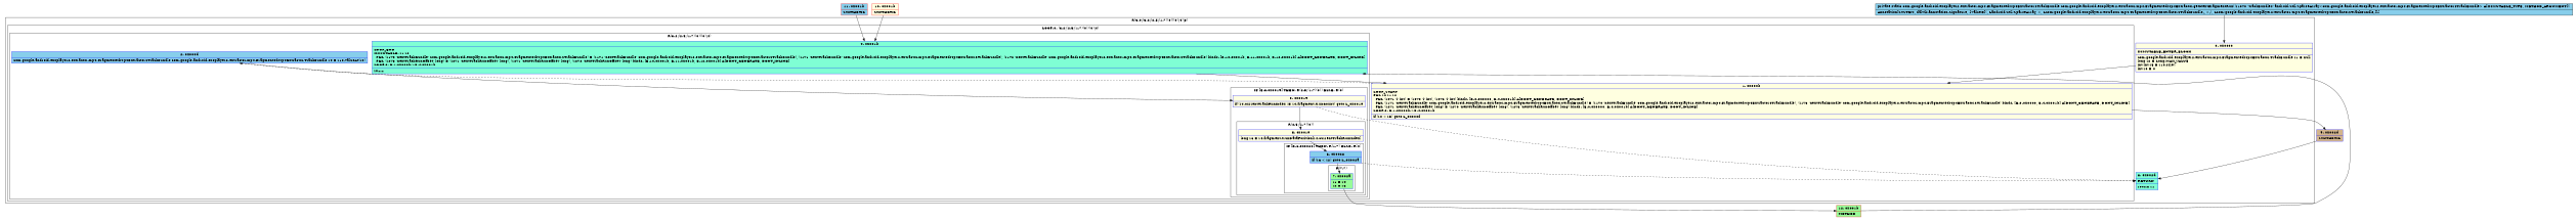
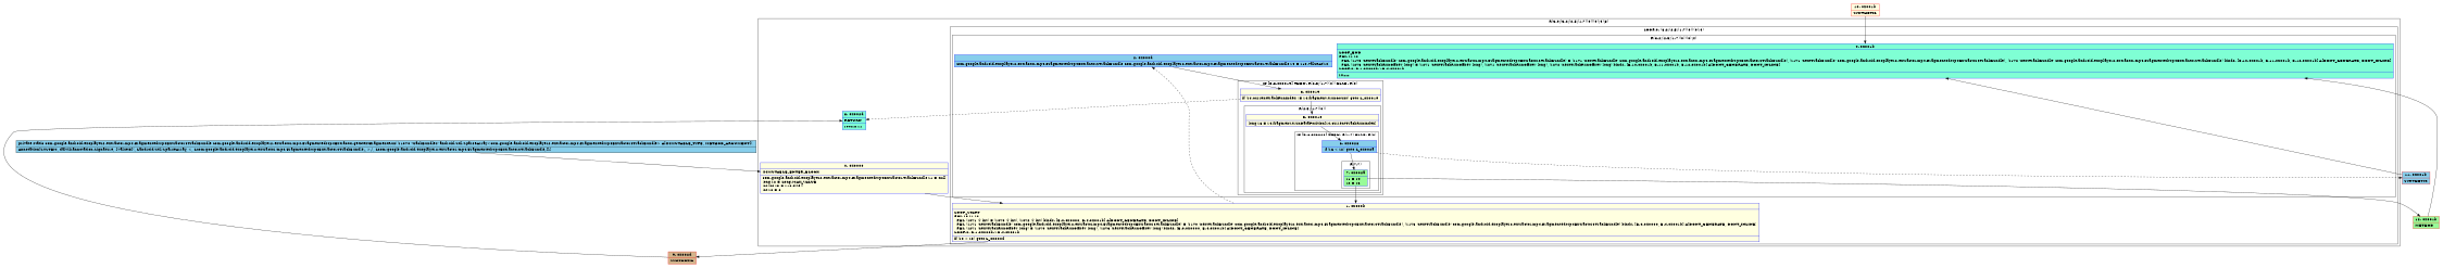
  digraph {
    node [color=blue fillcolor=lightyellow shape=record style=filled]
    n1 [fillcolor=palegreen label="{7\:\ 0x002a|r1 = r4\lr2 = r6\l}"]
    n2 [fillcolor=skyblue label="{6\:\ 0x0028|if (r6 \< r2) goto L_0x002a\l}"]
    n3 [label="{5\:\ 0x001e|long r6 = r4.fragment.trunDataPosition[r4.currentTrackRunIndex]\l}"]
    n4 [label="{3\:\ 0x0019|if (r4.currentTrackRunIndex != r4.fragment.trunCount) goto L_0x001e\l}"]
    n5 [fillcolor=skyblue label="{2\:\ 0x000d|com.google.android.exoplayer2.extractor.mp4.FragmentedMp4Extractor$TrackBundle com.google.android.exoplayer2.extractor.mp4.FragmentedMp4Extractor.TrackBundle r4 = r10.valueAt(r0)\l}"]
-   n6 [fillcolor=aquamarine label="{4\:\ 0x001b|LOOP_END\lIMMUTABLE: r1 r2 \l  PHI: (r1v3 'nextTrackBundle' com.google.android.exoplayer2.extractor.mp4.FragmentedMp4Extractor$TrackBundle) = (r1v1 'nextTrackBundle' com.google.android.exoplayer2.extractor.mp4.FragmentedMp4Extractor$TrackBundle), (r1v1 'nextTrackBundle' com.google.android.exoplayer2.extractor.mp4.FragmentedMp4Extractor$TrackBundle), (r1v2 'nextTrackBundle' com.google.android.exoplayer2.extractor.mp4.FragmentedMp4Extractor$TrackBundle) binds: [B:10:0x001b, B:11:0x001b, B:12:0x001b] A[DONT_GENERATE, DONT_INLINE]\l  PHI: (r2v3 'nextTrackRunOffset' long) = (r2v1 'nextTrackRunOffset' long), (r2v1 'nextTrackRunOffset' long), (r2v2 'nextTrackRunOffset' long) binds: [B:10:0x001b, B:11:0x001b, B:12:0x001b] A[DONT_GENERATE, DONT_INLINE]\lLOOP:0: B:1:0x000b\-\>B:4:0x001b\l|r0++\l}"]
+   n6 [fillcolor=aquamarine label="{4\:\ 0x001b|LOOP_END\lPHI: r1 r2 \l  PHI: (r1v3 'nextTrackBundle' com.google.android.exoplayer2.extractor.mp4.FragmentedMp4Extractor$TrackBundle) = (r1v1 'nextTrackBundle' com.google.android.exoplayer2.extractor.mp4.FragmentedMp4Extractor$TrackBundle), (r1v1 'nextTrackBundle' com.google.android.exoplayer2.extractor.mp4.FragmentedMp4Extractor$TrackBundle), (r1v2 'nextTrackBundle' com.google.android.exoplayer2.extractor.mp4.FragmentedMp4Extractor$TrackBundle) binds: [B:10:0x001b, B:11:0x001b, B:12:0x001b] A[DONT_GENERATE, DONT_INLINE]\l  PHI: (r2v3 'nextTrackRunOffset' long) = (r2v1 'nextTrackRunOffset' long), (r2v1 'nextTrackRunOffset' long), (r2v2 'nextTrackRunOffset' long) binds: [B:10:0x001b, B:11:0x001b, B:12:0x001b] A[DONT_GENERATE, DONT_INLINE]\lLOOP:0: B:1:0x000b\-\>B:4:0x001b\l|r0++\l}"]
    n7 [label="{1\:\ 0x000b|LOOP_START\lPHI: r0 r1 r2 \l  PHI: (r0v1 'i' int) = (r0v0 'i' int), (r0v2 'i' int) binds: [B:0:0x0000, B:4:0x001b] A[DONT_GENERATE, DONT_INLINE]\l  PHI: (r1v1 'nextTrackBundle' com.google.android.exoplayer2.extractor.mp4.FragmentedMp4Extractor$TrackBundle) = (r1v0 'nextTrackBundle' com.google.android.exoplayer2.extractor.mp4.FragmentedMp4Extractor$TrackBundle), (r1v3 'nextTrackBundle' com.google.android.exoplayer2.extractor.mp4.FragmentedMp4Extractor$TrackBundle) binds: [B:0:0x0000, B:4:0x001b] A[DONT_GENERATE, DONT_INLINE]\l  PHI: (r2v1 'nextTrackRunOffset' long) = (r2v0 'nextTrackRunOffset' long), (r2v3 'nextTrackRunOffset' long) binds: [B:0:0x0000, B:4:0x001b] A[DONT_GENERATE, DONT_INLINE]\lLOOP:0: B:1:0x000b\-\>B:4:0x001b\l|if (r0 \< r5) goto L_0x000d\l}"]
    n8 [label="{0\:\ 0x0000|IMMUTABLE_ENTER_BLOCK\l|com.google.android.exoplayer2.extractor.mp4.FragmentedMp4Extractor.TrackBundle r1 = null\llong r2 = Long.MAX_VALUE\lint int r5 = r10.size()\lint r0 = 0\l}"]
    n9 [fillcolor=aquamarine label="{8\:\ 0x002d|RETURN\l|return r1\l}"]
    n10 [color=red fillcolor=palegreen label="{12\:\ 0x001b|METHOD\l}"]
    n11 [color=red fillcolor=skyblue label="{11\:\ 0x001b|SYNTHETIC\l}"]
-   n12 [fillcolor=tan label="{9\:\ 0x002d|SYNTHETIC\l}"]
+   n12 [color=red fillcolor=tan label="{9\:\ 0x002d|SYNTHETIC\l}"]
    n13 [color=red label="{10\:\ 0x001b|SYNTHETIC\l}"]
    n14 [fillcolor=skyblue label="{private static com.google.android.exoplayer2.extractor.mp4.FragmentedMp4Extractor$TrackBundle com.google.android.exoplayer2.extractor.mp4.FragmentedMp4Extractor.getNextFragmentRun((r10v0 'trackBundles' android.util.SparseArray\<com.google.android.exoplayer2.extractor.mp4.FragmentedMp4Extractor$TrackBundle\> A[IMMUTABLE_TYPE, METHOD_ARGUMENT]))  | Annotation[SYSTEM, dalvik.annotation.Signature, \{value=[(, Landroid\/util\/SparseArray, \<, Lcom\/google\/android\/exoplayer2\/extractor\/mp4\/FragmentedMp4Extractor$TrackBundle;, \>;), Lcom\/google\/android\/exoplayer2\/extractor\/mp4\/FragmentedMp4Extractor$TrackBundle;]\}]\l}" color=""]
    subgraph cluster_1 {
      label="R(3:0|(3:2|(2:5|(1:7)(0))(0)|4)|8)"
      n8
      n9
      subgraph cluster_2 {
        label="LOOP:0: (3:2|(2:5|(1:7)(0))(0)|4)"
        n7
        subgraph cluster_3 {
          label="R(3:2|(2:5|(1:7)(0))(0)|4)"
          n5
          n6
          subgraph cluster_4 {
            label="IF [B:3:0x0019] THEN: R(2:5|(1:7)(0)) ELSE: R(0)"
            n4
            subgraph cluster_5 {
              label="R(2:5|(1:7)(0))"
              n3
              subgraph cluster_6 {
                label="IF [B:6:0x0028] THEN: R(1:7) ELSE: R(0)"
                n2
                subgraph cluster_7 {
                  label="R(7:7)"
                  n1
                }
                subgraph cluster_8 {
                  label="R(0)"
                }
              }
            }
            subgraph cluster_9 {
              label="R(0)"
            }
          }
        }
      }
    }
    n1 -> n10
    n2 -> n1
-   n2 -> n9 [style=dashed]
+   n2 -> n11 [style=dashed]
    n3 -> n2
    n4 -> n3
    n4 -> n9 [style=dashed]
    n5 -> n4
-   n6 -> n7
+   n1 -> n7
    n7 -> n5 [style=dashed]
    n7 -> n12 [style=solid]
    n8 -> n7
    n10 -> n6
    n11 -> n6
    n12 -> n9
    n13 -> n6
    n14 -> n8
  }
